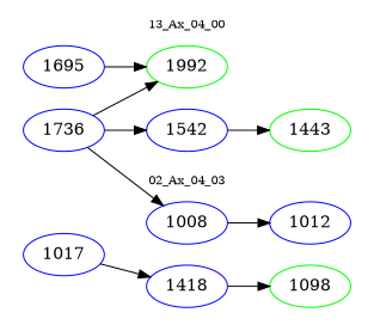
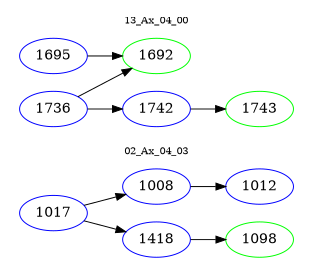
  digraph {
    rankdir=LR
    node [color=blue]
    edge [color=black]
    n1 [label=1736]
    n2 [label=1695]
-   n3 [label=1542]
-   n4 [color=green label=1992]
-   n5 [color=green label=1443]
+   n3 [label=1742]
+   n4 [color=green label=1692]
+   n5 [color=green label=1743]
    n6 [label=1017]
    n7 [label=1008]
    n8 [label=1418]
    n9 [label=1012]
    n10 [color=green label=1098]
    subgraph cluster_1 {
      color=white
      fontsize=10
      label="13_Ax_04_00"
      n1
      n2
      n3
      n4
      n5
    }
    subgraph cluster_2 {
      color=white
      fontsize=10
      label="02_Ax_04_03"
      n6
      n7
      n8
      n9
      n10
    }
    n1 -> n3
    n1 -> n4
    n2 -> n4
    n3 -> n5
-   n1 -> n7
+   n6 -> n7
    n6 -> n8
    n7 -> n9
    n8 -> n10
  }
